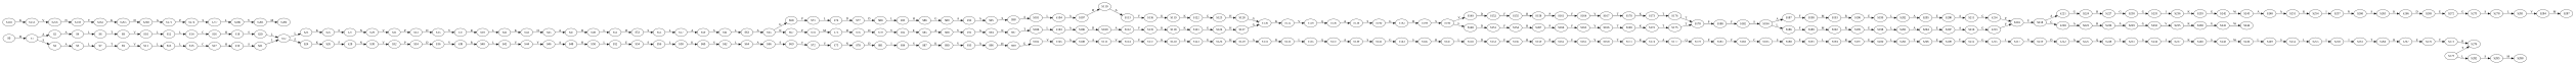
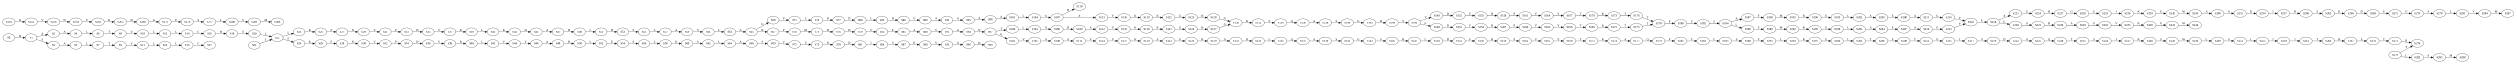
  strict digraph {
    fontname="Liberation Serif"
    rankdir=LR
    node [fontname="Liberation Serif"]
    edge [fontname="Liberation Serif"]
    S0
    S1
    S2
    S3
    S4
    S5
    S6
    S7
    S8
    S9
    S10
    S11
    S12
    S13
    S14
    S15
    S16
    S17
    S18
-   S19
    S20
    S21
    S22
    S23
    S24
    S25
    S26
    S27
    S28
    S29
    S30
    S31
    S32
    S33
    S34
    S35
    S36
    S37
    S38
    S39
    S40
    S41
    S42
    S43
    S44
    S45
    S46
    S47
    S48
    S49
    S50
    S51
    S52
    S53
    S54
    S55
    S56
    S57
    S58
    S59
    S60
    S61
    S62
    S63
    S64
    S65
    S66
    S67
    S68
    S69
    S70
    S71
    S72
    S73
    S74
    S75
    S76
    S77
    S78
    S79
    S80
    S81
    S82
    S83
    S84
    S85
    S86
    S87
    S88
    S89
    S90
    S91
    S92
    S93
    S94
    S95
    S96
    S97
    S98
    S99
    S100
    S101
    S102
    S103
    S104
    S105
    S106
    S107
    S108
    S109
    S110
    S111
    S112
    S113
    S114
    S115
    S116
    S117
    S118
    S119
    S120
    S121
    S122
    S123
    S124
    S125
    S126
    S127
    S128
    S129
    S130
    S131
    S132
    S133
    S134
    S135
    S136
    S137
    S138
    S139
    S140
    S141
    S142
    S143
    S144
    S145
    S146
    S147
    S148
    S149
    S150
    S151
    S152
    S153
    S154
    S155
    S156
    n158 [label=S457]
    S158
    S159
    S160
    S161
    S162
    S163
    S164
    S165
    S166
    S167
    S168
    S169
    S170
    S171
    S172
    S173
    S174
    S175
    S176
    S177
    S178
    S179
    S180
    S181
    S182
    S183
    S184
    S185
    S186
    S187
    S188
    S189
    S190
    S191
    S192
    S193
    S194
    S195
    S196
    S197
    S198
    S199
    S200
    S201
    S202
    S203
    S204
    S205
    S206
    S207
    S208
    S209
    S210
    S211
    S212
    S213
    S214
    S215
    S216
    S217
    S218
    S219
    S220
    S221
    S222
    S223
    S224
    S225
    S226
    S227
    S228
    S229
    S230
    S231
    S232
    S233
    S234
    S235
    S236
    S237
    S238
    S239
    S240
    S241
    S242
    S243
    S244
    S245
    S246
    S248
    S249
    S251
    S252
    S250
    S253
    S254
    S255
    S256
    S257
    S258
    S259
    S260
    S261
    S262
    S263
    S264
    S265
    S266
    S267
    S268
    S269
    S270
    S271
    S272
    S273
    S274
    S275
    S276
    S277
    S278
    S280
    S281
    S279
    S282
    S283
    S284
    S285
    S286
    S287
    S288
    S0 -> S1 [label=H]
    S1 -> S2 [label=A]
    S1 -> S3 [label=S]
    S2 -> S4 [label=A]
    S3 -> S5 [label=A]
    S4 -> S6 [label=L]
    S5 -> S7 [label=L]
    S6 -> S8 [label=T]
    S7 -> S9 [label=T]
    S8 -> S10 [label=V]
    S9 -> S11 [label=V]
    S10 -> S12 [label=L]
    S11 -> S13 [label=L]
    S12 -> S14 [label=L]
    S13 -> S15 [label=L]
    S14 -> S16 [label=C]
    S15 -> S17 [label=C]
    S16 -> S18 [label=H]
-   S17 -> S19 [label=H]
    S18 -> S20 [label=S]
-   S19 -> S21 [label=S]
    S20 -> S22 [label=L]
    S21 -> S22 [label=L]
    S22 -> S23 [label=L]
    S22 -> S24 [label=F]
    S23 -> S25 [label=K]
    S24 -> S26 [label=K]
    S25 -> S27 [label=F]
    S26 -> S28 [label=F]
    S27 -> S29 [label=N]
    S28 -> S30 [label=N]
    S29 -> S31 [label=V]
    S30 -> S32 [label=V]
    S31 -> S33 [label=P]
    S32 -> S34 [label=P]
    S33 -> S35 [label=D]
    S34 -> S36 [label=D]
    S35 -> S37 [label=V]
    S36 -> S38 [label=V]
    S37 -> S39 [label=R]
    S38 -> S40 [label=R]
    S39 -> S41 [label=L]
    S40 -> S42 [label=L]
    S41 -> S43 [label=K]
    S42 -> S44 [label=V]
    S43 -> S45 [label=H]
    S44 -> S46 [label=Y]
    S45 -> S47 [label=A]
    S46 -> S48 [label=A]
    S47 -> S49 [label=H]
    S48 -> S50 [label=H]
    S49 -> S51 [label=L]
    S50 -> S52 [label=L]
    S51 -> S53 [label=D]
    S52 -> S54 [label=E]
    S53 -> S55 [label=S]
    S54 -> S56 [label=S]
    S55 -> S57 [label=L]
    S56 -> S58 [label=L]
    S57 -> S59 [label=A]
    S58 -> S60 [label=K]
    S59 -> S61 [label=S]
    S60 -> S62 [label=S]
    S61 -> S63 [label=L]
    S62 -> S64 [label=L]
    S63 -> S65 [label=A]
    S64 -> S66 [label=A]
    S65 -> S67 [label=N]
    S65 -> S68 [label=G]
    S66 -> S69 [label=S]
    S67 -> S70 [label=P]
    S68 -> S71 [label=P]
    S69 -> S72 [label=T]
    S70 -> S73 [label=M]
    S71 -> S74 [label=L]
    S72 -> S75 [label=V]
    S73 -> S76 [label=D]
    S74 -> S77 [label=D]
    S75 -> S78 [label=N]
    S76 -> S79 [label=D]
    S77 -> S80 [label=D]
    S78 -> S81 [label=D]
    S79 -> S82 [label=V]
    S80 -> S83 [label=L]
    S81 -> S84 [label=I]
    S82 -> S85 [label=E]
    S83 -> S86 [label=H]
    S84 -> S87 [label=S]
    S85 -> S88 [label=A]
    S86 -> S89 [label=G]
    S87 -> S90 [label=K]
    S88 -> S91 [label=V]
    S89 -> S92 [label=A]
    S90 -> S93 [label=V]
    S91 -> S94 [label=A]
    S92 -> S95 [label=A]
    S93 -> S96 [label=A]
    S94 -> S97 [label=N]
    S95 -> S98 [label=S]
    S96 -> S99 [label=D]
    S97 -> S100 [label=T]
    S98 -> S101 [label=A]
-   S99 -> S102 [label=G]
+   S97 -> S102 [label=G]
    S100 -> S103 [label=L]
    S101 -> S104 [label=L]
    S102 -> S105 [label=V]
    S103 -> S106 [label=A]
    S104 -> S107 [label=A]
    S105 -> S108 [label=A]
    S106 -> S109 [label=D]
    S107 -> S110 [label=D]
    S108 -> S111 [label=A]
    S109 -> S112 [label=A]
-   S110 -> S113 [label=A]
+   S107 -> S113 [label=A]
    S111 -> S114 [label=V]
    S112 -> S115 [label=V]
    S113 -> S116 [label=V]
    S114 -> S117 [label=V]
    S115 -> S118 [label=K]
    S116 -> S119 [label=K]
    S117 -> S120 [label=K]
    S118 -> S121 [label=K]
    S119 -> S122 [label=K]
    S120 -> S123 [label=S]
    S121 -> S124 [label=G]
    S122 -> S125 [label=G]
    S123 -> S126 [label=G]
    S124 -> S127 [label=H]
    S125 -> S128 [label=H]
    S126 -> S129 [label=H]
    S127 -> S130 [label=G]
    S128 -> S130 [label=G]
    S129 -> S131 [label=A]
    S130 -> S132 [label=K]
    S131 -> S133 [label=R]
    S132 -> S134 [label=V]
    S133 -> S135 [label=L]
    S134 -> S136 [label=Q]
    S135 -> S137 [label=Q]
    S136 -> S138 [label=A]
    S137 -> S139 [label=A]
    S138 -> S140 [label=S]
    S139 -> S141 [label=S]
    S140 -> S142 [label=G]
    S141 -> S143 [label=G]
    S142 -> S144 [label=H]
    S143 -> S145 [label=S]
    S144 -> S146 [label=S]
    S145 -> S147 [label=H]
    S146 -> S148 [label=L]
    S146 -> S149 [label=V]
    S147 -> S150 [label=L]
    S148 -> S151 [label=D]
    S149 -> S152 [label=D]
    S150 -> S153 [label=D]
    S151 -> S154 [label=F]
    S152 -> S155 [label=F]
    S153 -> S156 [label=F]
    S154 -> n158 [label=H]
    S155 -> S158 [label=H]
    S156 -> S159 [label=H]
    n158 -> S160 [label=P]
    S158 -> S161 [label=P]
    S159 -> S162 [label=P]
    S160 -> S163 [label=F]
    S161 -> S164 [label=F]
    S162 -> S165 [label=F]
    S163 -> S166 [label=Y]
    S164 -> S167 [label=Y]
    S165 -> S168 [label=Y]
    S166 -> S169 [label=T]
    S167 -> S170 [label=T]
    S168 -> S171 [label=T]
    S169 -> S172 [label=K]
    S170 -> S173 [label=K]
    S171 -> S174 [label=K]
    S172 -> S175 [label=T]
    S173 -> S176 [label=T]
    S174 -> S177 [label=A]
    S175 -> S178 [label=T]
    S176 -> S178 [label=T]
    S177 -> S179 [label=Q]
    S178 -> S180 [label=P]
    S179 -> S181 [label=P]
    S180 -> S182 [label=F]
    S181 -> S183 [label=Y]
    S182 -> S184 [label=S]
    S183 -> S185 [label=C]
    S184 -> S186 [label=L]
    S184 -> S187 [label=A]
    S185 -> S188 [label=S]
    S186 -> S189 [label=F]
    S187 -> S190 [label=F]
    S188 -> S191 [label=F]
    S189 -> S192 [label=M]
    S190 -> S193 [label=M]
    S191 -> S194 [label=L]
    S192 -> S195 [label=R]
    S193 -> S196 [label=R]
    S194 -> S197 [label=R]
    S195 -> S198 [label=E]
    S196 -> S199 [label=E]
    S197 -> S200 [label=E]
    S198 -> S201 [label=L]
    S199 -> S202 [label=L]
    S200 -> S203 [label=L]
    S201 -> S204 [label=A]
    S202 -> S205 [label=A]
    S203 -> S206 [label=T]
    S204 -> S207 [label=E]
    S205 -> S208 [label=E]
    S206 -> S209 [label=E]
    S207 -> S210 [label=A]
    S208 -> S211 [label=A]
    S209 -> S212 [label=T]
    S210 -> S213 [label=G]
    S211 -> S214 [label=G]
    S212 -> S215 [label=G]
    S213 -> S216 [label=Y]
    S214 -> S216 [label=Y]
    S215 -> S217 [label=I]
    S216 -> S218 [label=E]
    S217 -> S219 [label=V]
    S218 -> S220 [label=G]
    S218 -> S221 [label=A]
    S219 -> S222 [label=D]
    S220 -> S223 [label=A]
    S221 -> S224 [label=G]
    S222 -> S225 [label=A]
    S223 -> S226 [label=H]
    S224 -> S227 [label=H]
    S225 -> S228 [label=Q]
    S226 -> S229 [label=A]
    S227 -> S230 [label=G]
    S228 -> S231 [label=T]
    S229 -> S232 [label=G]
    S230 -> S233 [label=G]
    S231 -> S234 [label=S]
    S232 -> S235 [label=V]
    S233 -> S236 [label=I]
    S234 -> S237 [label=I]
    S235 -> S238 [label=K]
    S236 -> S239 [label=K]
    S237 -> S240 [label=K]
    S238 -> S241 [label=G]
    S239 -> S242 [label=G]
    S240 -> S243 [label=S]
    S241 -> S244 [label=W]
    S242 -> S245 [label=W]
    S243 -> S246 [label=W]
    S245 -> S248 [label=A]
    S246 -> S249 [label=L]
    S248 -> S251 [label=A]
    S249 -> S252 [label=S]
    S251 -> S254 [label=K]
    S252 -> S255 [label=L]
    S250 -> S253 [label=K]
    S253 -> S256 [label=V]
    S254 -> S257 [label=I]
    S255 -> S258 [label=I]
    S256 -> S259 [label=N]
    S257 -> S260 [label=N]
    S258 -> S261 [label=I]
    S259 -> S262 [label=T]
    S260 -> S263 [label=S]
    S261 -> S264 [label=T]
    S262 -> S265 [label=K]
    S263 -> S266 [label=K]
    S264 -> S267 [label=R]
    S265 -> S268 [label=D]
    S266 -> S269 [label=D]
    S267 -> S270 [label=E]
    S268 -> S271 [label=A]
    S269 -> S272 [label=E]
    S270 -> S273 [label=T]
    S271 -> S274 [label=P]
    S272 -> S275 [label=G]
    S273 -> S276 [label=R]
    S274 -> S277 [label=S]
    S275 -> S278 [label=S]
    S277 -> S280 [label=L]
    S278 -> S281 [label=L]
    S280 -> S283 [label=V]
    S281 -> S284 [label=V]
    S279 -> S276 [label=T]
    S279 -> S282 [label=L]
    S282 -> S285 [label=S]
    S283 -> S286 [label=M]
    S284 -> S287 [label=M]
    S285 -> S288 [label=M]
  }
